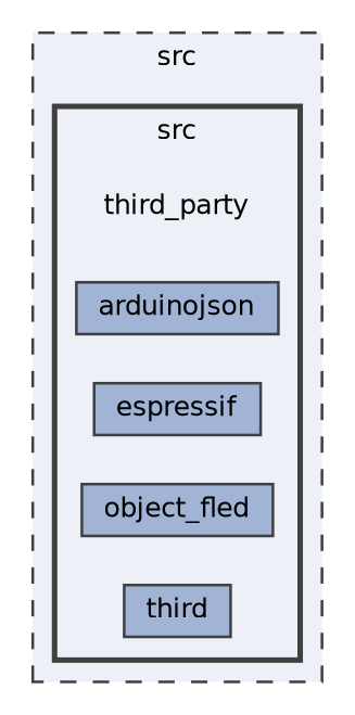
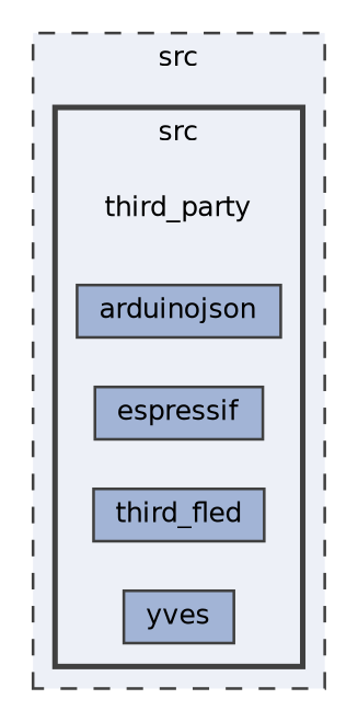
  digraph {
    compound=true
    rankdir=LR
    node [fontname=Helvetica fontsize=10 shape=box color=grey25 fillcolor="#a2b4d6" style=filled]
    n1 [height=0.2 label=third_party shape=plaintext width=0.4 color="" fillcolor="" style=""]
    n2 [height=0.2 label=arduinojson width=0.4]
    n3 [height=0.2 label=espressif width=0.4]
-   n4 [height=0.2 label=object_fled width=0.4]
-   n5 [height=0.2 label=third width=0.4]
+   n4 [height=0.2 label=third_fled width=0.4]
+   n5 [height=0.2 label=yves width=0.4]
    subgraph cluster_1 {
      bgcolor="#edf0f7"
      fontname=Helvetica
      fontsize=10
      label=src
      pencolor=grey25
      style="filled,dashed"
      subgraph cluster_2 {
        bgcolor="#edf0f7"
        fontname=Helvetica
        fontsize=10
        pencolor=grey25
        style="filled,bold"
        n1
        n2
        n3
        n4
        n5
      }
    }
  }
